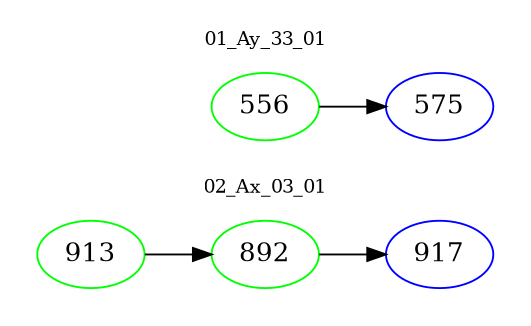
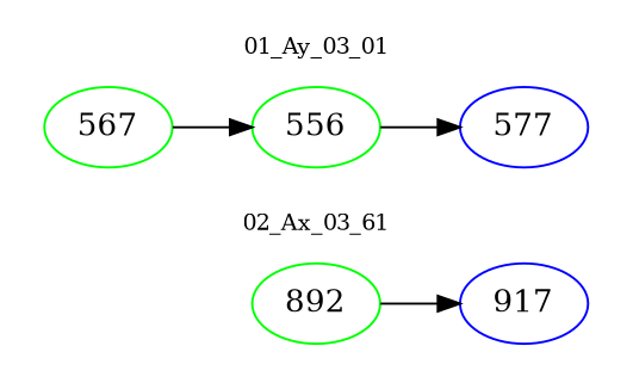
  digraph {
    rankdir=LR
    node [color=green]
    edge [color=black]
-   n1 [label=913]
    n2 [label=892]
    n3 [color=blue label=917]
+   n4 [label=567]
    n5 [label=556]
-   n6 [color=blue label=575]
+   n6 [color=blue label=577]
    subgraph cluster_1 {
      color=white
      fontsize=10
-     label="02_Ax_03_01"
-     n1
+     label="02_Ax_03_61"
      n2
      n3
    }
    subgraph cluster_2 {
      color=white
      fontsize=10
-     label="01_Ay_33_01"
+     label="01_Ay_03_01"
+     n4
      n5
      n6
    }
-   n1 -> n2
    n2 -> n3
+   n4 -> n5
    n5 -> n6
  }
